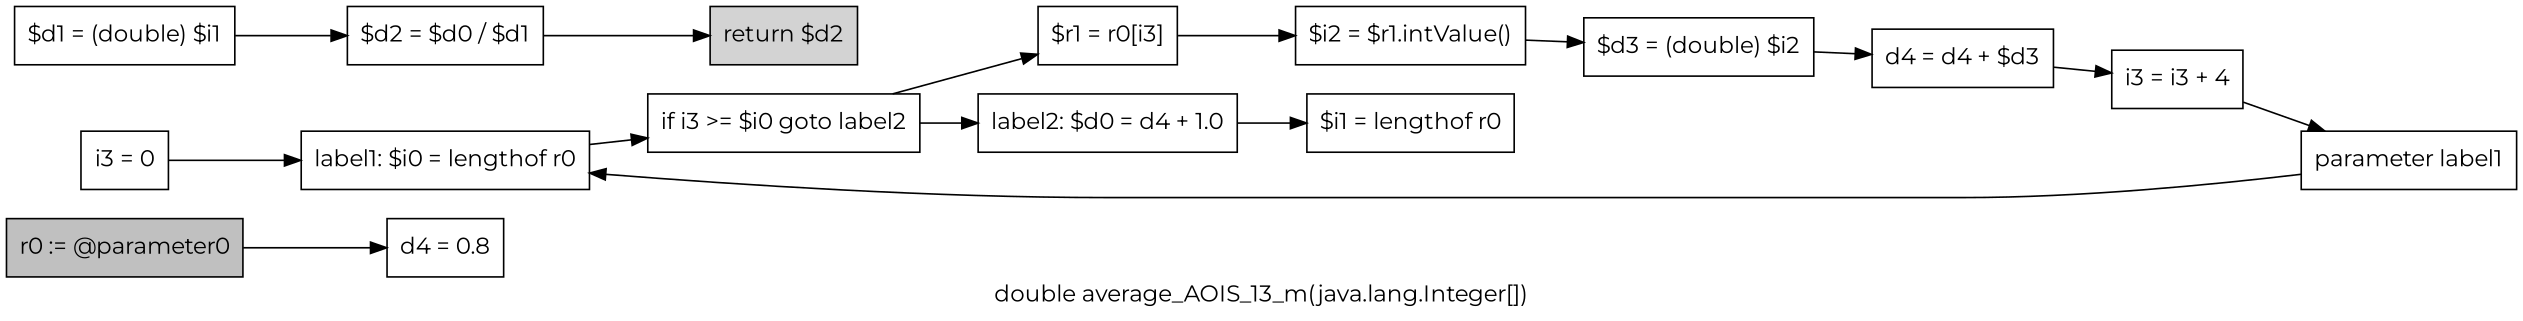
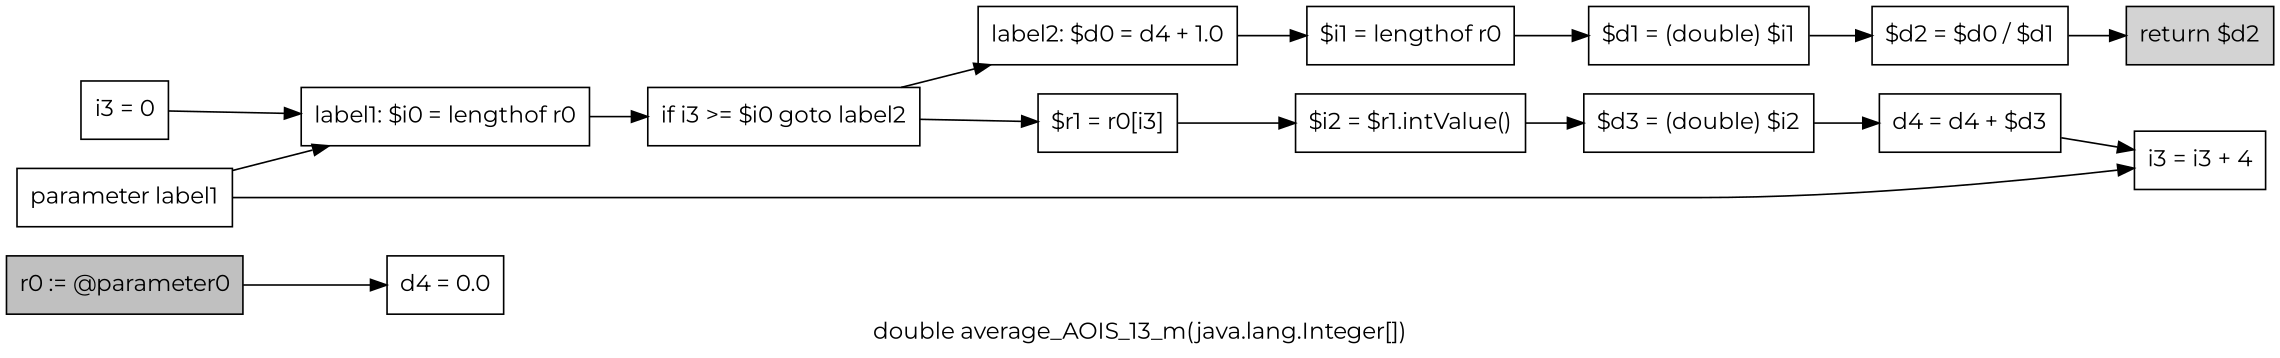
  digraph {
    fontname=Montserrat
    label="double average_AOIS_13_m(java.lang.Integer[])"
    rankdir=LR
    node [fontname=Montserrat shape=box]
    edge [fontname=Montserrat]
    n1 [fillcolor=gray label="r0 := @parameter0" style=filled]
-   n2 [label="d4 = 0.8"]
+   n2 [label="d4 = 0.0"]
    n3 [label="i3 = 0"]
    n4 [label="label1: $i0 = lengthof r0"]
    n5 [label="if i3 >= $i0 goto label2"]
    n6 [label="$r1 = r0[i3]"]
    n7 [label="label2: $d0 = d4 + 1.0"]
    n8 [label="$i2 = $r1.intValue()"]
    n9 [label="$i1 = lengthof r0"]
    n10 [label="$d3 = (double) $i2"]
    n11 [label="$d1 = (double) $i1"]
    n12 [label="d4 = d4 + $d3"]
    n13 [label="i3 = i3 + 4"]
    n14 [label="parameter label1"]
    n15 [label="$d2 = $d0 / $d1"]
    n16 [fillcolor=lightgray label="return $d2" style=filled]
    n1 -> n2
    n3 -> n4
    n4 -> n5
    n5 -> n6
    n5 -> n7
    n6 -> n8
    n7 -> n9
    n8 -> n10
+   n9 -> n11
    n10 -> n12
    n11 -> n15
    n12 -> n13
-   n13 -> n14
+   n14 -> n13
    n14 -> n4
    n15 -> n16
  }
